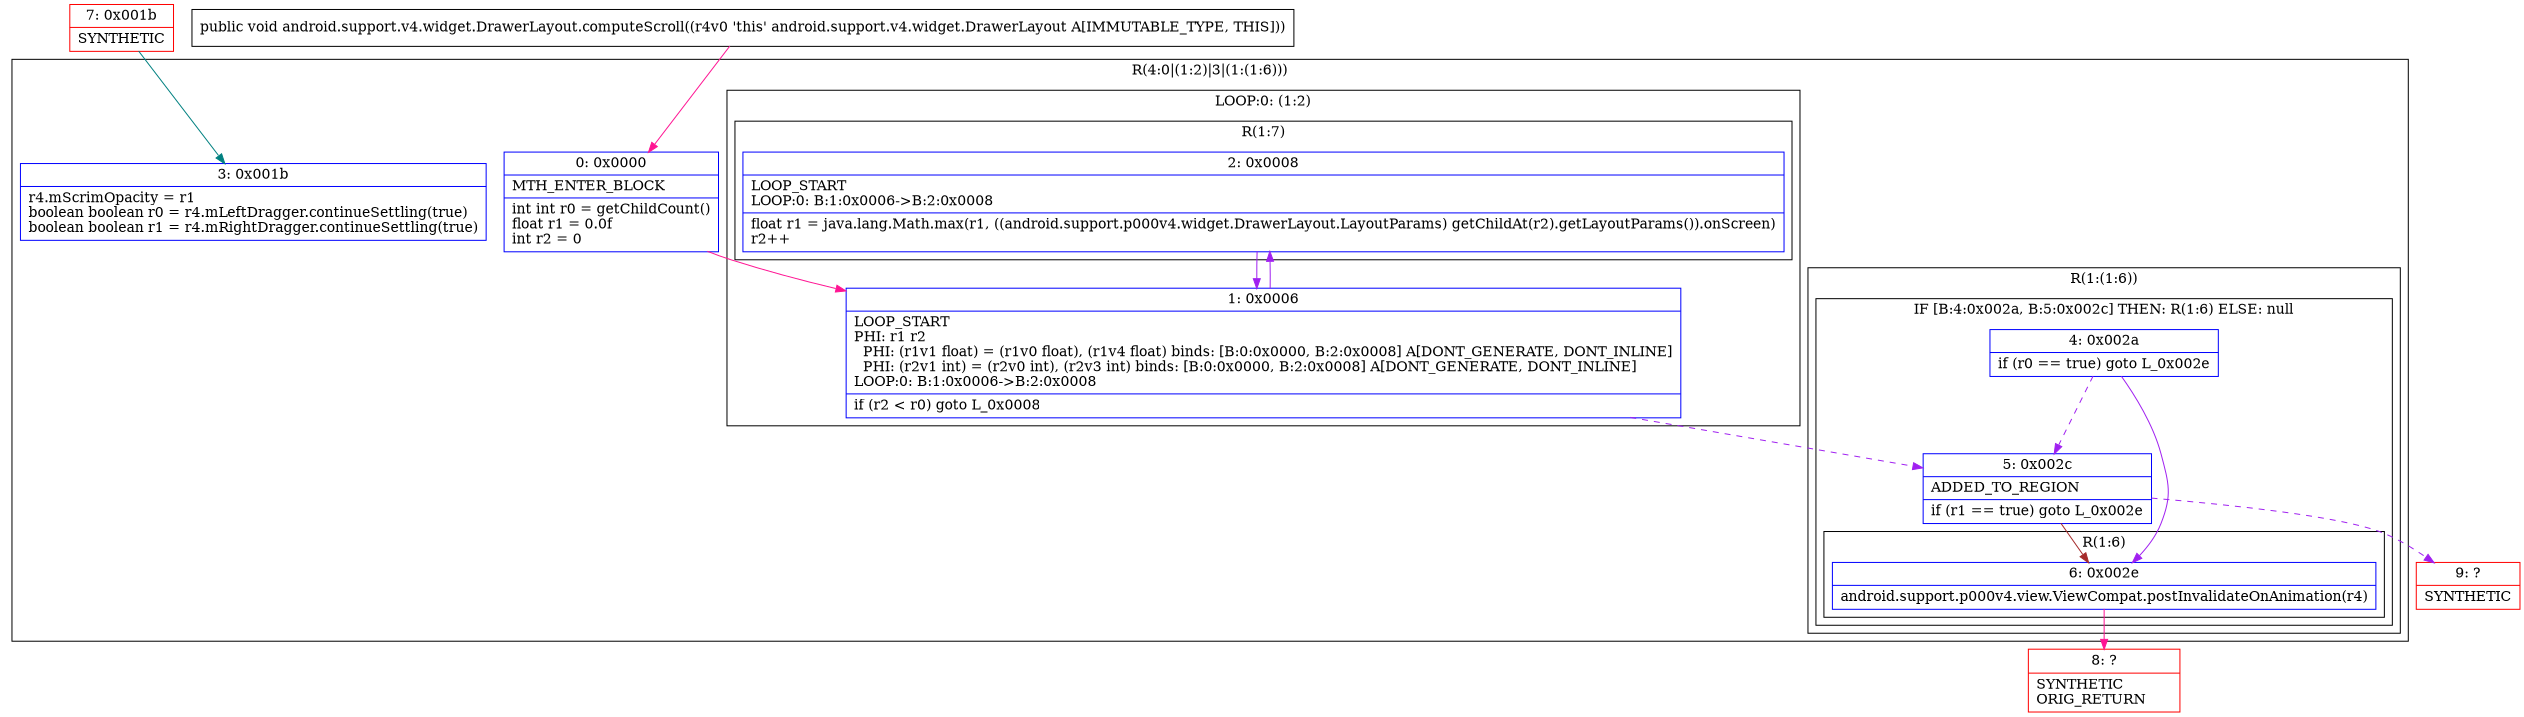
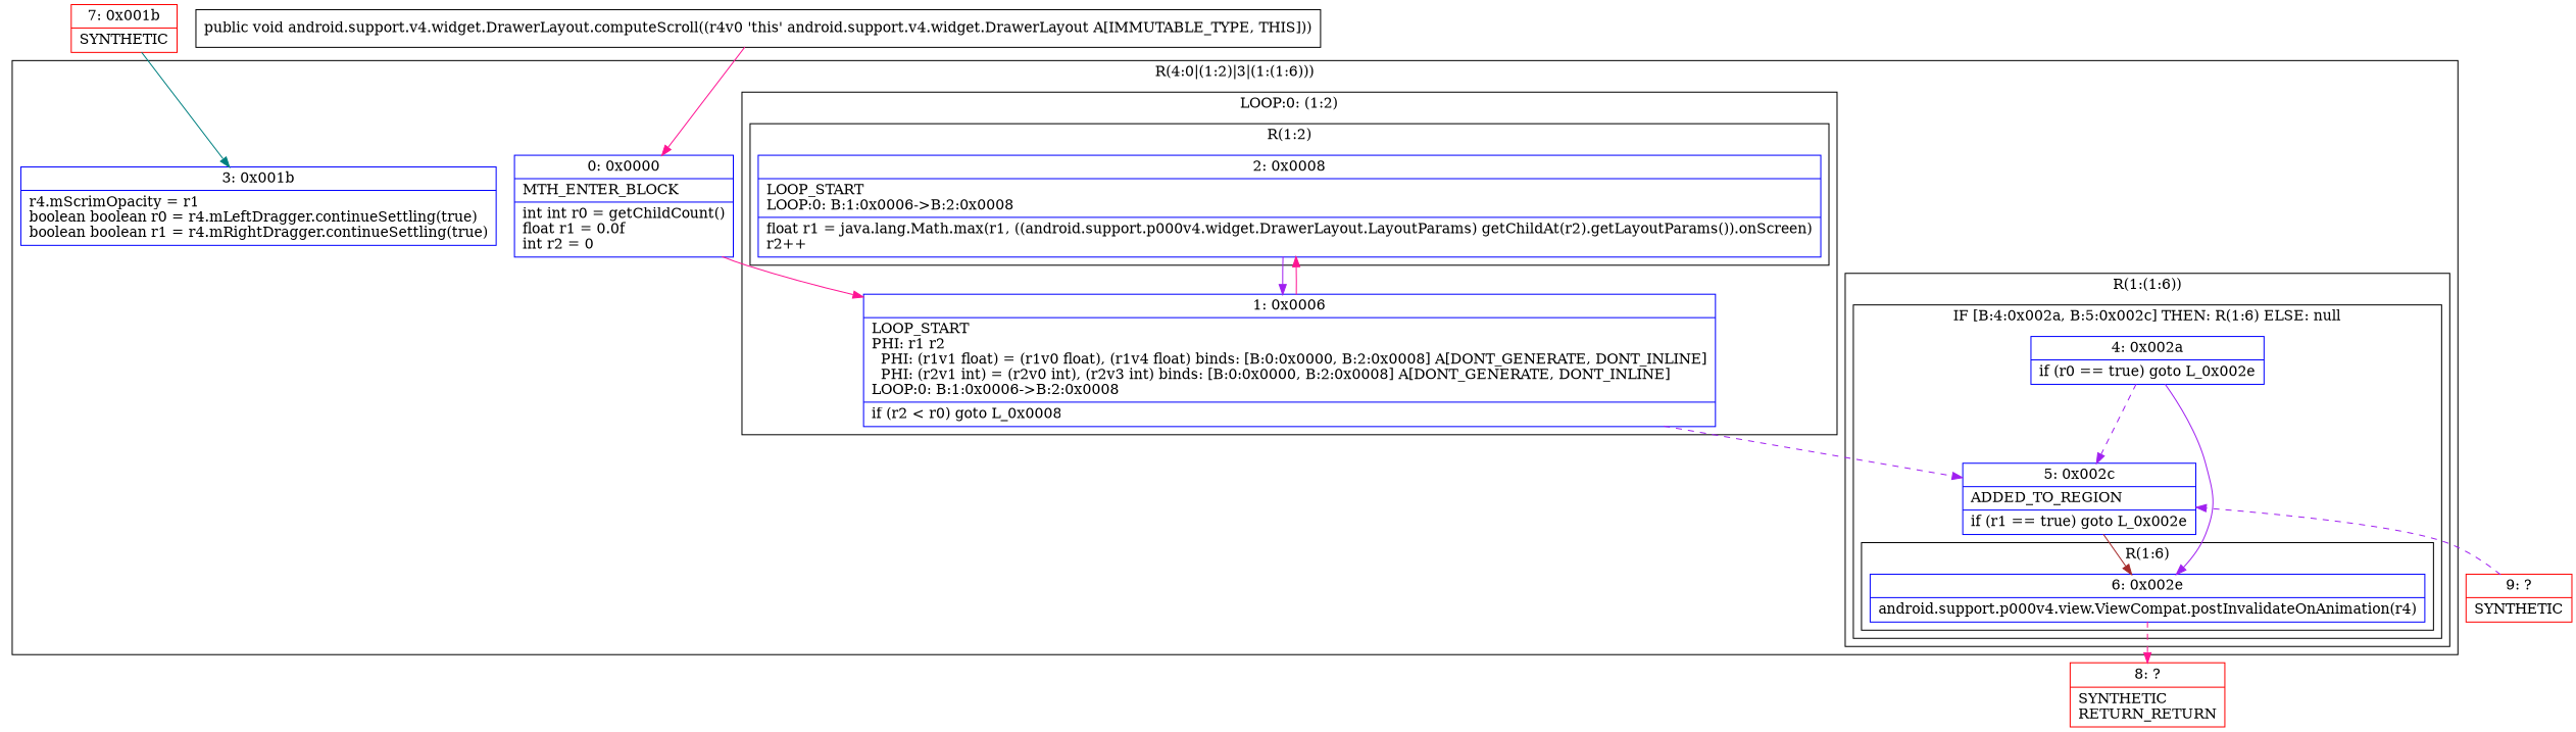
  digraph {
    node [color=blue shape=record]
    edge [color=purple]
    n1 [label="{2\:\ 0x0008|LOOP_START\lLOOP:0: B:1:0x0006\-\>B:2:0x0008\l|float r1 = java.lang.Math.max(r1, ((android.support.p000v4.widget.DrawerLayout.LayoutParams) getChildAt(r2).getLayoutParams()).onScreen)\lr2++\l}"]
    n2 [label="{1\:\ 0x0006|LOOP_START\lPHI: r1 r2 \l  PHI: (r1v1 float) = (r1v0 float), (r1v4 float) binds: [B:0:0x0000, B:2:0x0008] A[DONT_GENERATE, DONT_INLINE]\l  PHI: (r2v1 int) = (r2v0 int), (r2v3 int) binds: [B:0:0x0000, B:2:0x0008] A[DONT_GENERATE, DONT_INLINE]\lLOOP:0: B:1:0x0006\-\>B:2:0x0008\l|if (r2 \< r0) goto L_0x0008\l}"]
    n3 [label="{6\:\ 0x002e|android.support.p000v4.view.ViewCompat.postInvalidateOnAnimation(r4)\l}"]
    n4 [label="{4\:\ 0x002a|if (r0 == true) goto L_0x002e\l}"]
    n5 [label="{5\:\ 0x002c|ADDED_TO_REGION\l|if (r1 == true) goto L_0x002e\l}"]
    n6 [label="{0\:\ 0x0000|MTH_ENTER_BLOCK\l|int int r0 = getChildCount()\lfloat r1 = 0.0f\lint r2 = 0\l}"]
    n7 [label="{3\:\ 0x001b|r4.mScrimOpacity = r1\lboolean boolean r0 = r4.mLeftDragger.continueSettling(true)\lboolean boolean r1 = r4.mRightDragger.continueSettling(true)\l}"]
-   n8 [color=red label="{8\:\ ?|SYNTHETIC\lORIG_RETURN\l}"]
+   n8 [color=red label="{8\:\ ?|SYNTHETIC\lRETURN_RETURN\l}"]
    n9 [color=red label="{9\:\ ?|SYNTHETIC\l}"]
    n10 [color=red label="{7\:\ 0x001b|SYNTHETIC\l}"]
    n11 [label="{public void android.support.v4.widget.DrawerLayout.computeScroll((r4v0 'this' android.support.v4.widget.DrawerLayout A[IMMUTABLE_TYPE, THIS])) }" color=""]
    subgraph cluster_1 {
      label="R(4:0|(1:2)|3|(1:(1:6)))"
      n6
      n7
      subgraph cluster_2 {
        label="LOOP:0: (1:2)"
        n2
        subgraph cluster_3 {
-         label="R(1:7)"
+         label="R(1:2)"
          n1
        }
      }
      subgraph cluster_4 {
        label="R(1:(1:6))"
        subgraph cluster_5 {
          label="IF [B:4:0x002a, B:5:0x002c] THEN: R(1:6) ELSE: null"
          n4
          n5
          subgraph cluster_6 {
            label="R(1:6)"
            n3
          }
        }
      }
    }
    n1 -> n2
-   n2 -> n1
+   n2 -> n1 [color=deeppink]
    n2 -> n5 [style=dashed]
-   n3 -> n8 [color=deeppink]
+   n3 -> n8 [color=deeppink style=dashed]
    n4 -> n3
    n4 -> n5 [style=dashed]
    n5 -> n3 [color=brown]
-   n5 -> n9 [style=dashed]
+   n9 -> n5 [style=dashed]
    n6 -> n2 [color=deeppink]
    n10 -> n7 [color=teal]
    n11 -> n6 [color=deeppink]
  }
